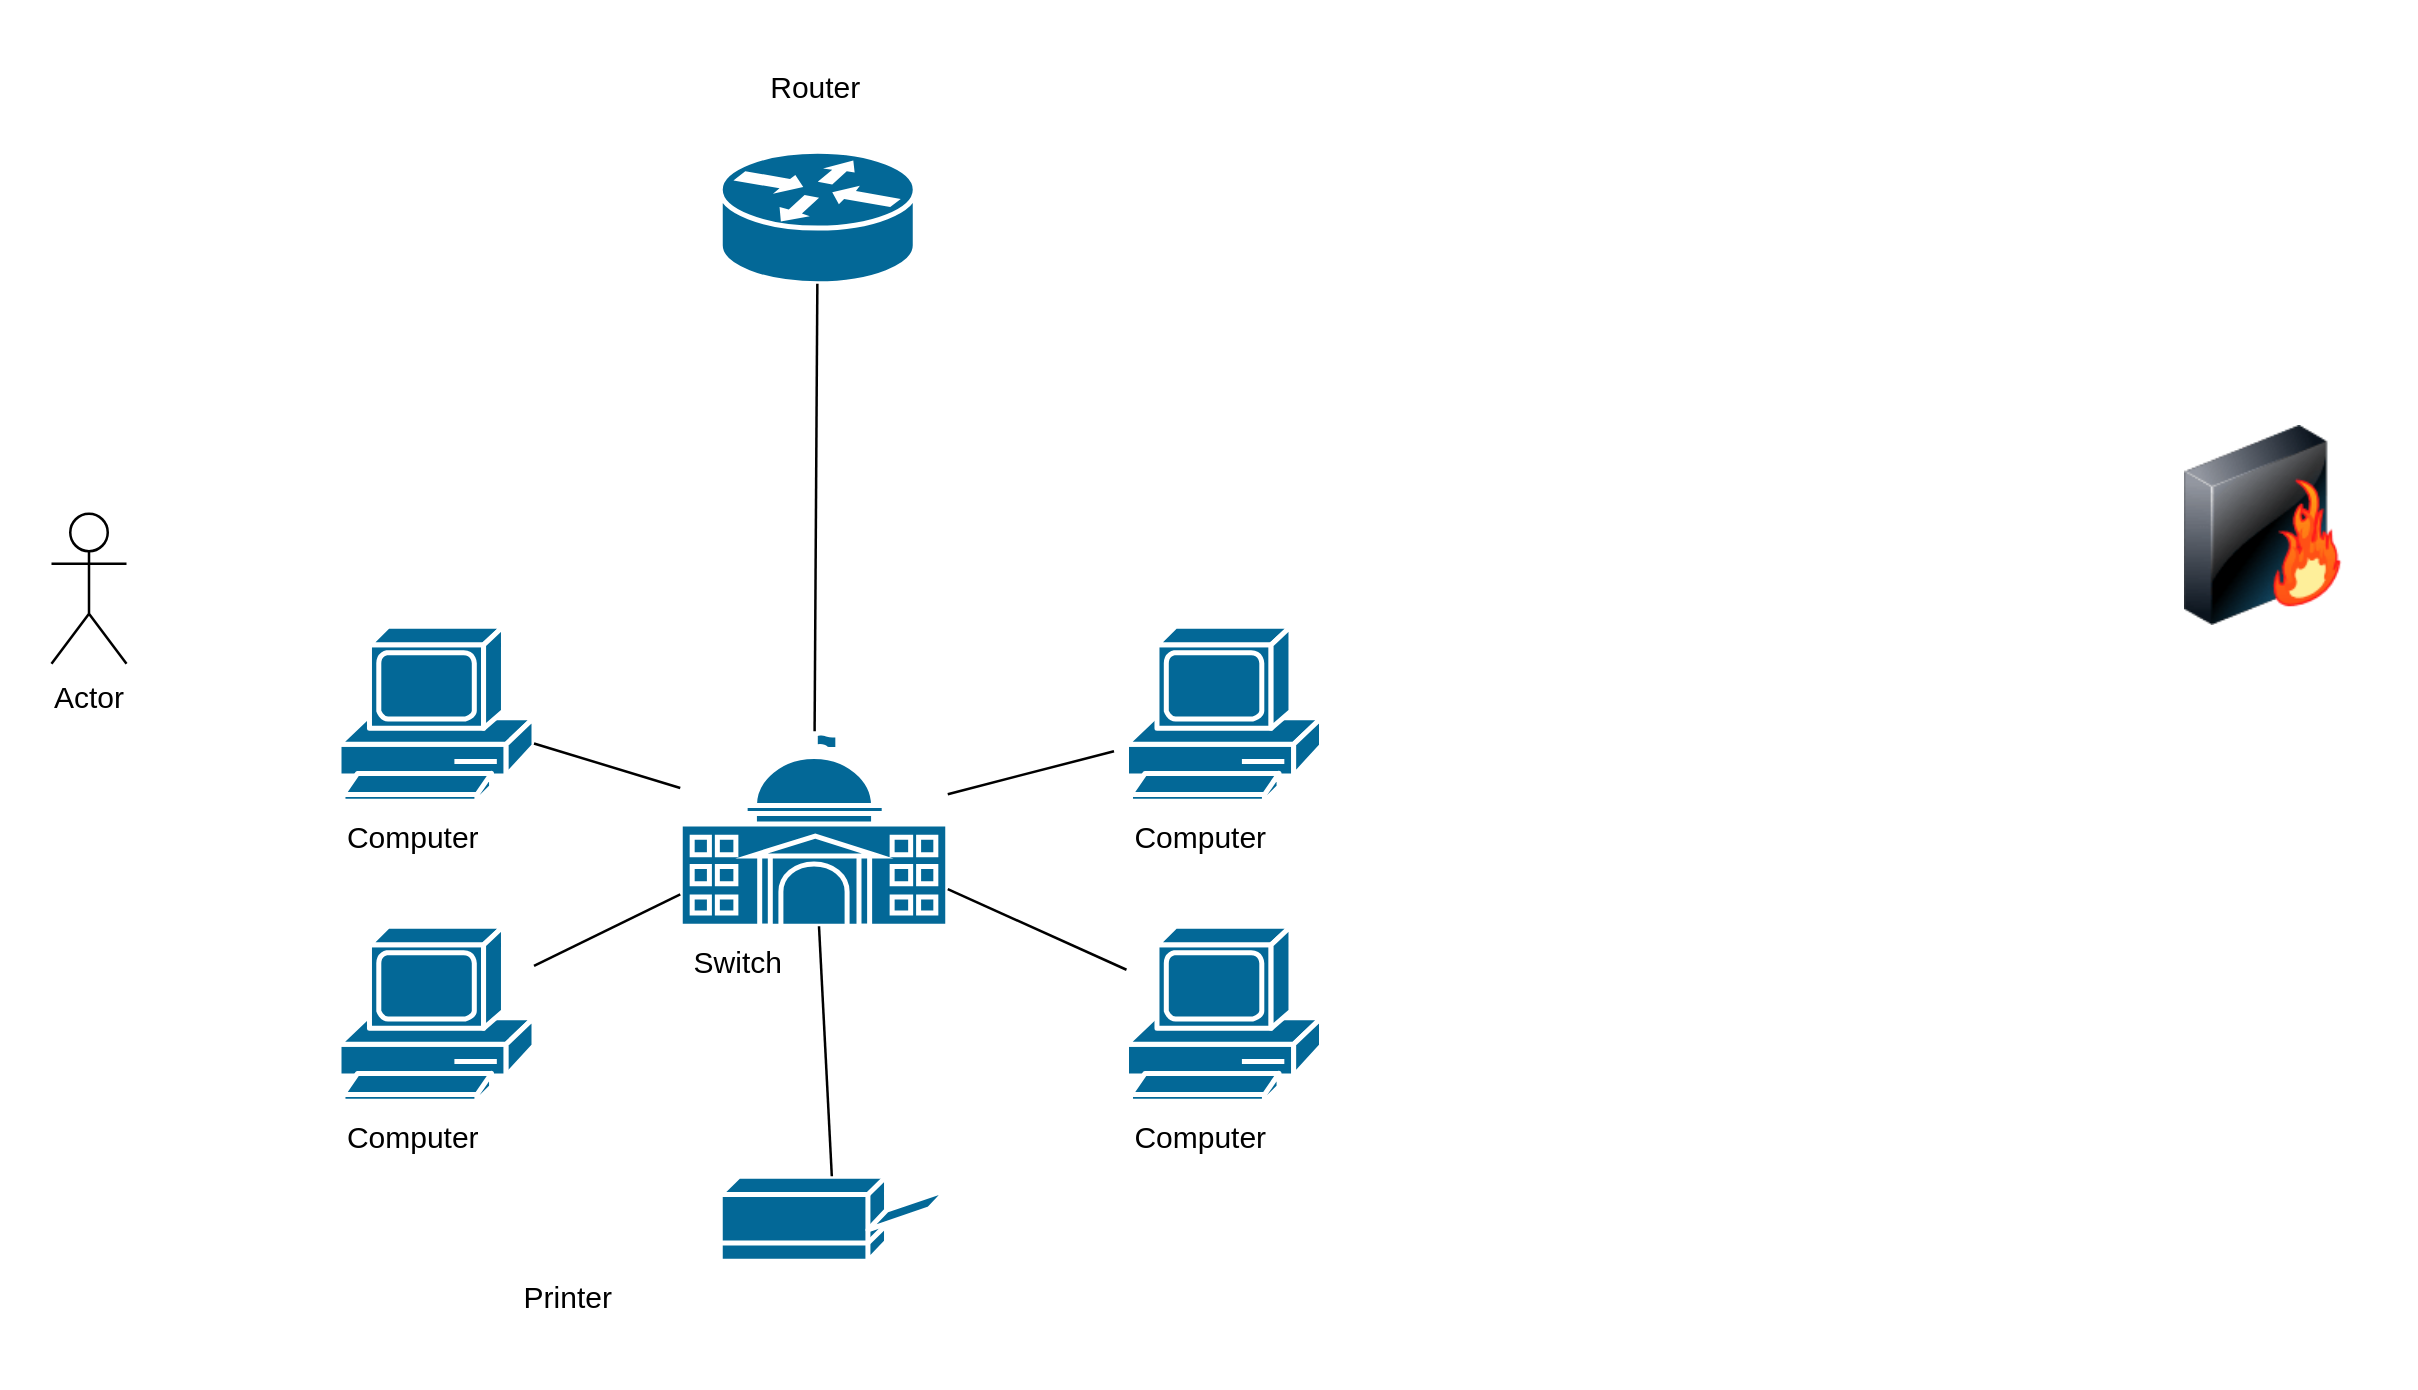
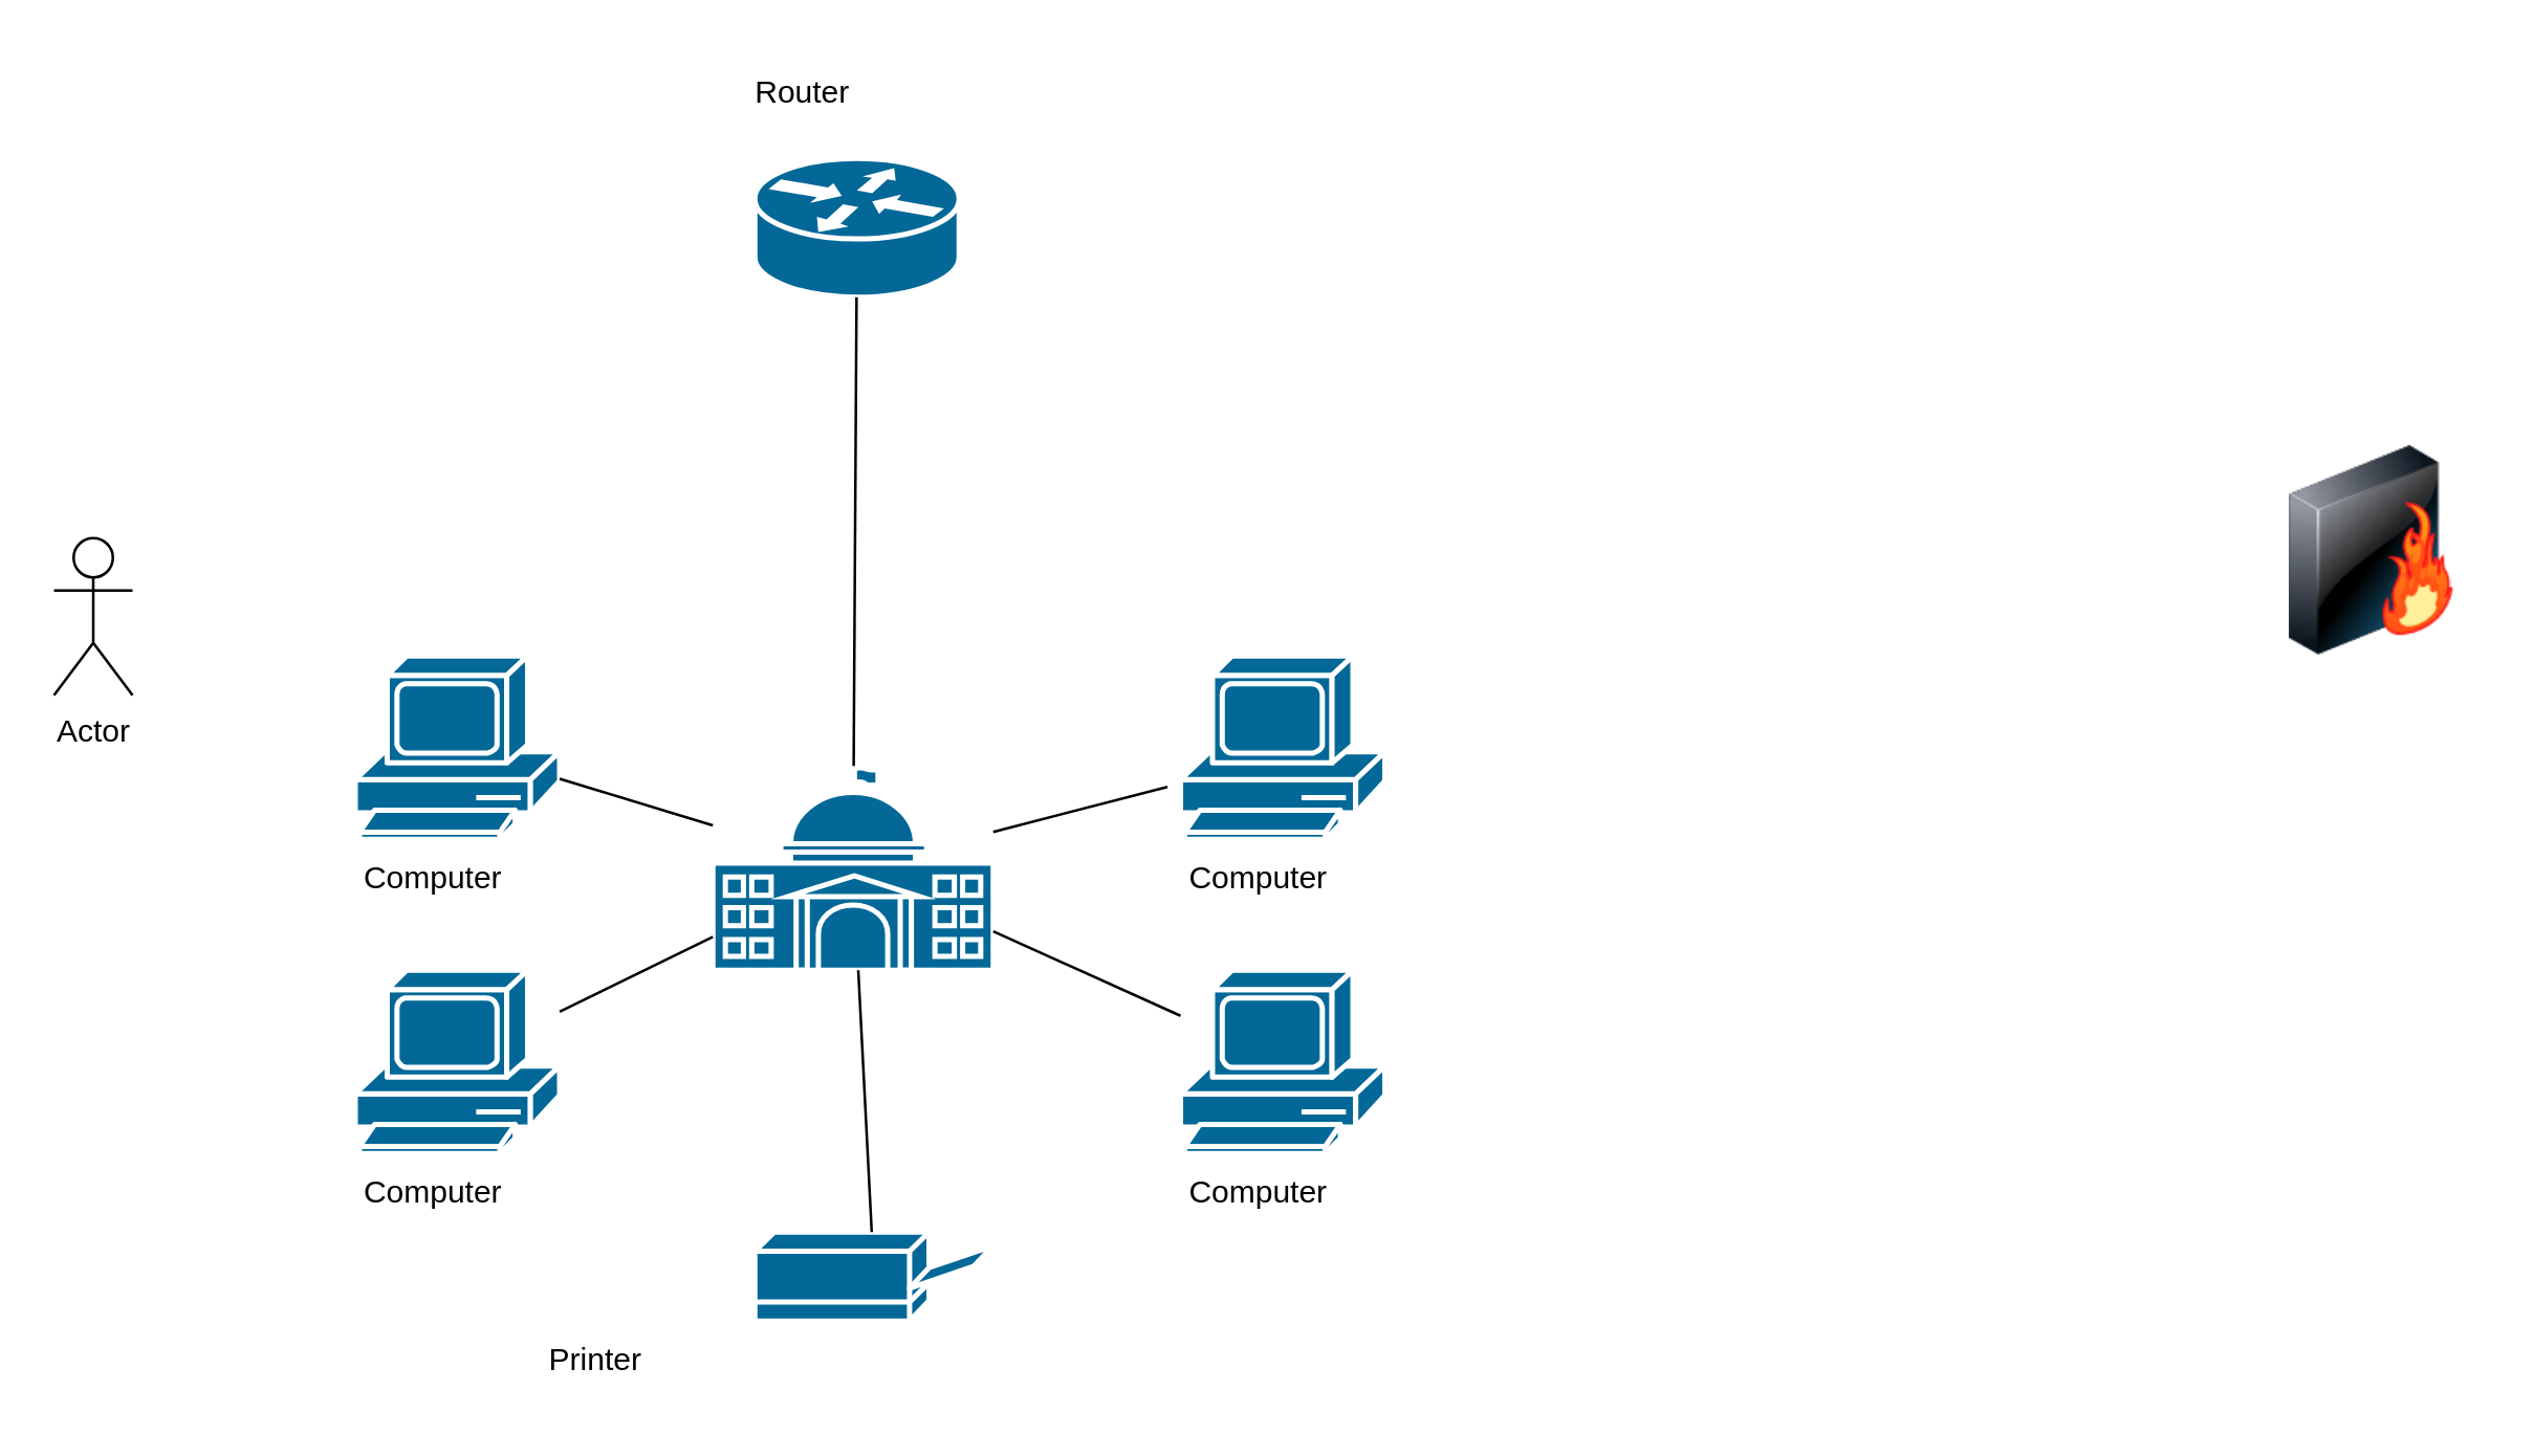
  <mxCell id="0" />
  <mxCell id="1" parent="0" />
  <mxCell id="2" value="" style="shape=mxgraph.cisco.computers_and_peripherals.pc;sketch=0;html=1;pointerEvents=1;dashed=0;fillColor=#036897;strokeColor=#ffffff;strokeWidth=2;verticalLabelPosition=bottom;verticalAlign=top;align=center;outlineConnect=0;" vertex="1" parent="1"><mxGeometry x="450" y="250" width="78" height="70" as="geometry" /></mxCell>
  <mxCell id="3" value="" style="shape=mxgraph.cisco.computers_and_peripherals.pc;sketch=0;html=1;pointerEvents=1;dashed=0;fillColor=#036897;strokeColor=#ffffff;strokeWidth=2;verticalLabelPosition=bottom;verticalAlign=top;align=center;outlineConnect=0;" vertex="1" parent="1"><mxGeometry x="135" y="250" width="78" height="70" as="geometry" /></mxCell>
  <mxCell id="4" value="" style="shape=mxgraph.cisco.computers_and_peripherals.pc;sketch=0;html=1;pointerEvents=1;dashed=0;fillColor=#036897;strokeColor=#ffffff;strokeWidth=2;verticalLabelPosition=bottom;verticalAlign=top;align=center;outlineConnect=0;" vertex="1" parent="1"><mxGeometry x="135" y="370" width="78" height="70" as="geometry" /></mxCell>
  <mxCell id="5" value="" style="shape=mxgraph.cisco.computers_and_peripherals.pc;sketch=0;html=1;pointerEvents=1;dashed=0;fillColor=#036897;strokeColor=#ffffff;strokeWidth=2;verticalLabelPosition=bottom;verticalAlign=top;align=center;outlineConnect=0;" vertex="1" parent="1"><mxGeometry x="450" y="370" width="78" height="70" as="geometry" /></mxCell>
  <mxCell id="6" value="" style="shape=mxgraph.cisco.routers.router;sketch=0;html=1;pointerEvents=1;dashed=0;fillColor=#036897;strokeColor=#ffffff;strokeWidth=2;verticalLabelPosition=bottom;verticalAlign=top;align=center;outlineConnect=0;" vertex="1" parent="1"><mxGeometry x="287.5" y="60" width="78" height="53" as="geometry" /></mxCell>
  <mxCell id="7" value="Actor" style="shape=umlActor;verticalLabelPosition=bottom;verticalAlign=top;html=1;outlineConnect=0;" vertex="1" parent="1"><mxGeometry x="20" y="205" width="30" height="60" as="geometry" /></mxCell>
  <mxCell id="8" value="" style="shape=mxgraph.cisco.computers_and_peripherals.printer;sketch=0;html=1;pointerEvents=1;dashed=0;fillColor=#036897;strokeColor=#ffffff;strokeWidth=2;verticalLabelPosition=bottom;verticalAlign=top;align=center;outlineConnect=0;" vertex="1" parent="1"><mxGeometry x="287.5" y="470" width="91" height="34" as="geometry" /></mxCell>
  <mxCell id="9" value="" style="shape=mxgraph.cisco.buildings.government_building;sketch=0;html=1;pointerEvents=1;dashed=0;fillColor=#036897;strokeColor=#ffffff;strokeWidth=2;verticalLabelPosition=bottom;verticalAlign=top;align=center;outlineConnect=0;" vertex="1" parent="1"><mxGeometry x="271.5" y="292" width="107" height="78" as="geometry" /></mxCell>
  <mxCell id="10" value="" style="endArrow=none;html=1;rounded=0;" edge="1" parent="1" source="9"><mxGeometry width="50" height="50" relative="1" as="geometry"><mxPoint x="395" y="350" as="sourcePoint" /><mxPoint x="445" y="300" as="targetPoint" /></mxGeometry></mxCell>
  <mxCell id="11" value="" style="endArrow=none;html=1;rounded=0;" edge="1" parent="1" source="3" target="9"><mxGeometry width="50" height="50" relative="1" as="geometry"><mxPoint x="215" y="350" as="sourcePoint" /><mxPoint x="265" y="300" as="targetPoint" /></mxGeometry></mxCell>
  <mxCell id="12" value="" style="endArrow=none;html=1;rounded=0;" edge="1" parent="1" source="4" target="9"><mxGeometry width="50" height="50" relative="1" as="geometry"><mxPoint x="225" y="410" as="sourcePoint" /><mxPoint x="275" y="360" as="targetPoint" /></mxGeometry></mxCell>
  <mxCell id="13" value="" style="endArrow=none;html=1;rounded=0;" edge="1" parent="1" source="8" target="9"><mxGeometry width="50" height="50" relative="1" as="geometry"><mxPoint x="305" y="450" as="sourcePoint" /><mxPoint x="355" y="400" as="targetPoint" /></mxGeometry></mxCell>
  <mxCell id="14" value="" style="endArrow=none;html=1;rounded=0;" edge="1" parent="1" source="9" target="5"><mxGeometry width="50" height="50" relative="1" as="geometry"><mxPoint x="395" y="410" as="sourcePoint" /><mxPoint x="445" y="360" as="targetPoint" /></mxGeometry></mxCell>
  <mxCell id="15" value="" style="endArrow=none;html=1;rounded=0;" edge="1" parent="1" source="9" target="6"><mxGeometry width="50" height="50" relative="1" as="geometry"><mxPoint x="305" y="330" as="sourcePoint" /><mxPoint x="355" y="280" as="targetPoint" /></mxGeometry></mxCell>
  <mxCell id="16" value="" style="image;html=1;image=img/lib/clip_art/networking/Firewall-page1_128x128.png" vertex="1" parent="1"><mxGeometry x="865" y="170" width="80" height="80" as="geometry" /></mxCell>
  <mxCell id="17" value="Printer" style="text;html=1;strokeColor=none;fillColor=none;align=center;verticalAlign=middle;whiteSpace=wrap;rounded=0;" vertex="1" parent="1"><mxGeometry x="197" y="504" width="60" height="30" as="geometry" /></mxCell>
  <mxCell id="18" value="Computer" style="text;html=1;strokeColor=none;fillColor=none;align=center;verticalAlign=middle;whiteSpace=wrap;rounded=0;" vertex="1" parent="1"><mxGeometry x="135" y="440" width="60" height="30" as="geometry" /></mxCell>
  <mxCell id="19" value="Computer" style="text;html=1;strokeColor=none;fillColor=none;align=center;verticalAlign=middle;whiteSpace=wrap;rounded=0;" vertex="1" parent="1"><mxGeometry x="135" y="320" width="60" height="30" as="geometry" /></mxCell>
- <mxCell id="20" value="Switch" style="text;html=1;strokeColor=none;fillColor=none;align=center;verticalAlign=middle;whiteSpace=wrap;rounded=0;" vertex="1" parent="1"><mxGeometry x="265" y="370" width="60" height="30" as="geometry" /></mxCell>
  <mxCell id="21" value="Computer" style="text;html=1;strokeColor=none;fillColor=none;align=center;verticalAlign=middle;whiteSpace=wrap;rounded=0;" vertex="1" parent="1"><mxGeometry x="450" y="440" width="60" height="30" as="geometry" /></mxCell>
  <mxCell id="22" value="Computer" style="text;html=1;strokeColor=none;fillColor=none;align=center;verticalAlign=middle;whiteSpace=wrap;rounded=0;" vertex="1" parent="1"><mxGeometry x="450" y="320" width="60" height="30" as="geometry" /></mxCell>
- <mxCell id="23" value="Router" style="text;html=1;strokeColor=none;fillColor=none;align=center;verticalAlign=middle;whiteSpace=wrap;rounded=0;" vertex="1" parent="1"><mxGeometry x="296" y="20" width="60" height="30" as="geometry" /></mxCell>
+ <mxCell id="23" value="Router" style="text;html=1;strokeColor=none;fillColor=none;align=center;verticalAlign=middle;whiteSpace=wrap;rounded=0;" vertex="1" parent="1"><mxGeometry x="276" y="20" width="60" height="30" as="geometry" /></mxCell>
